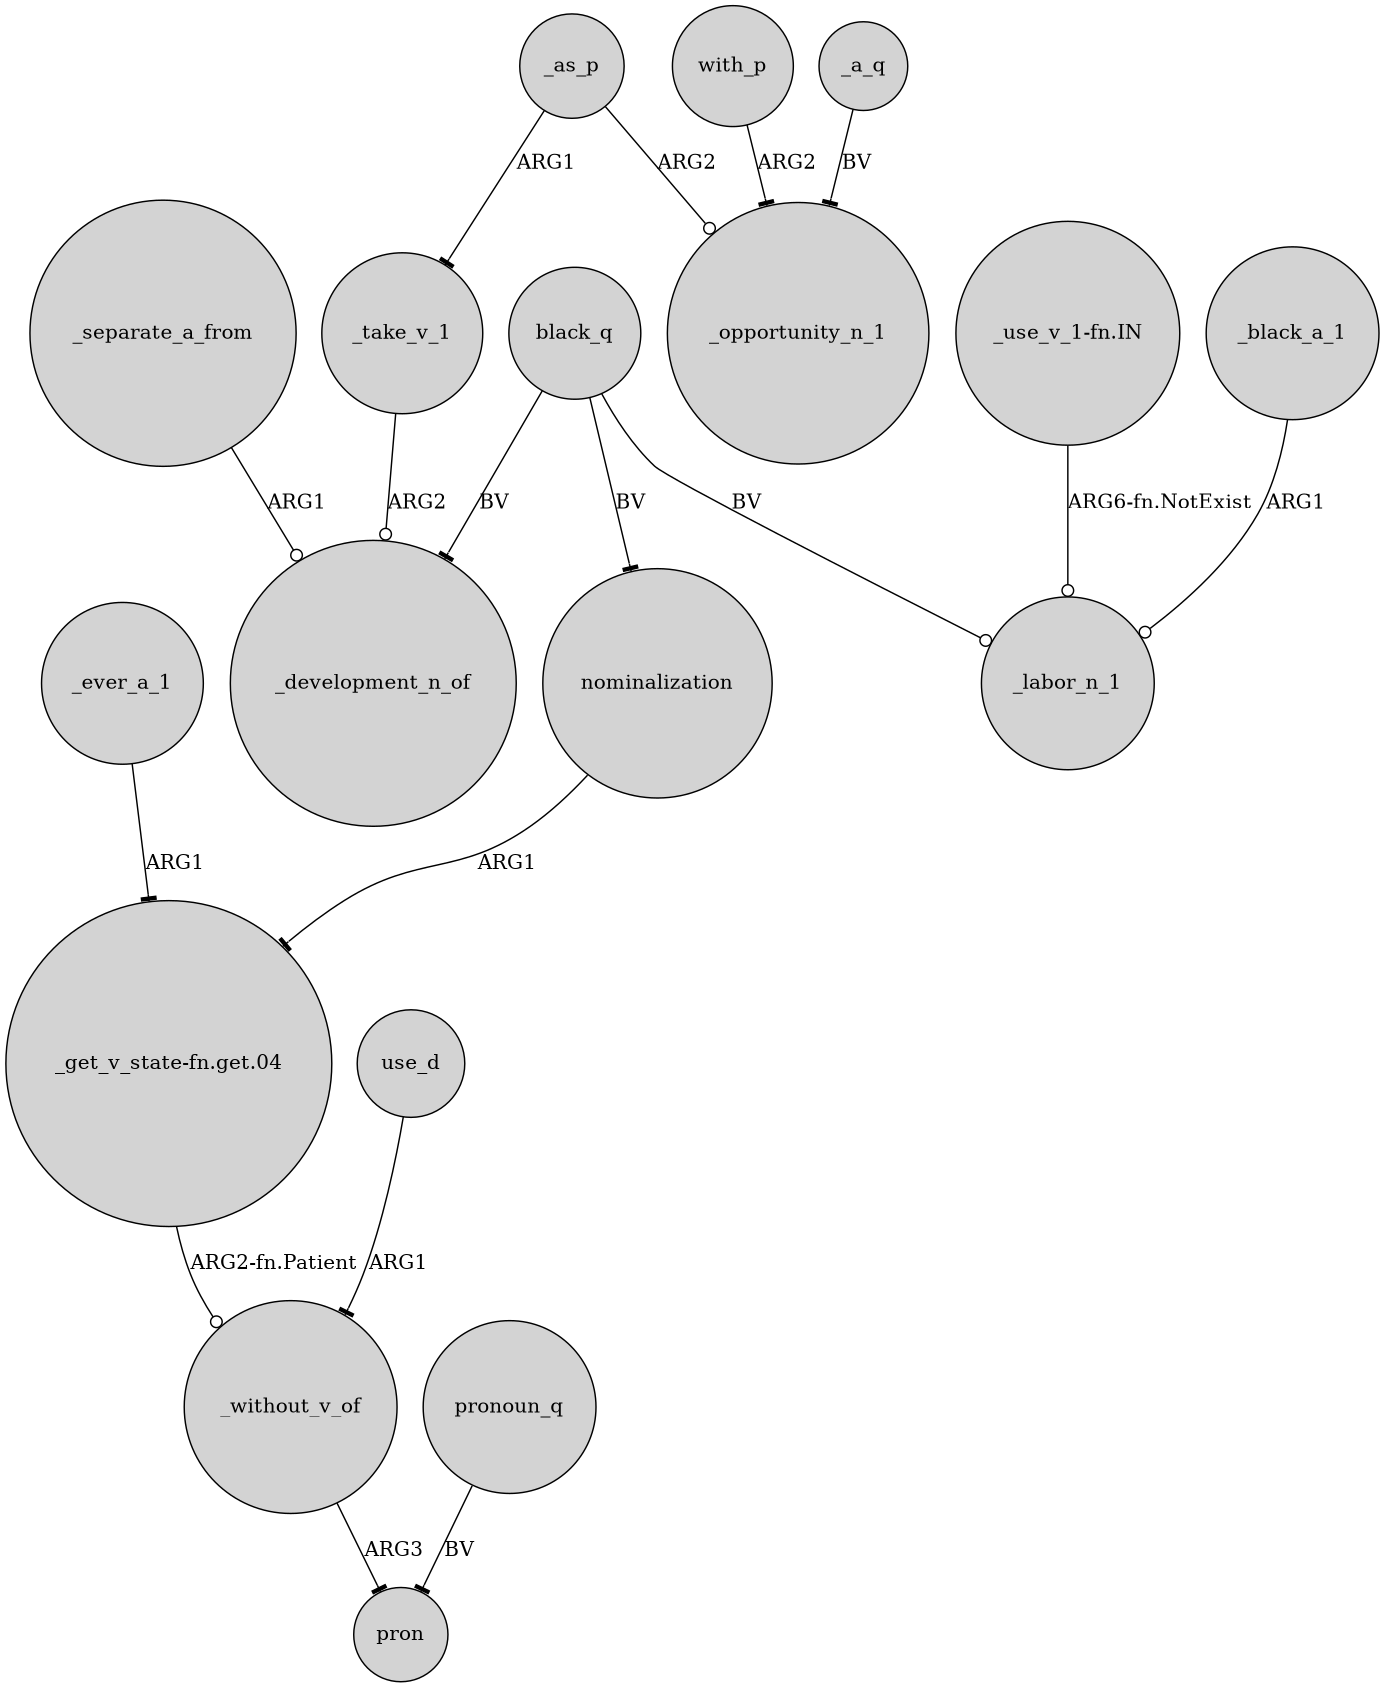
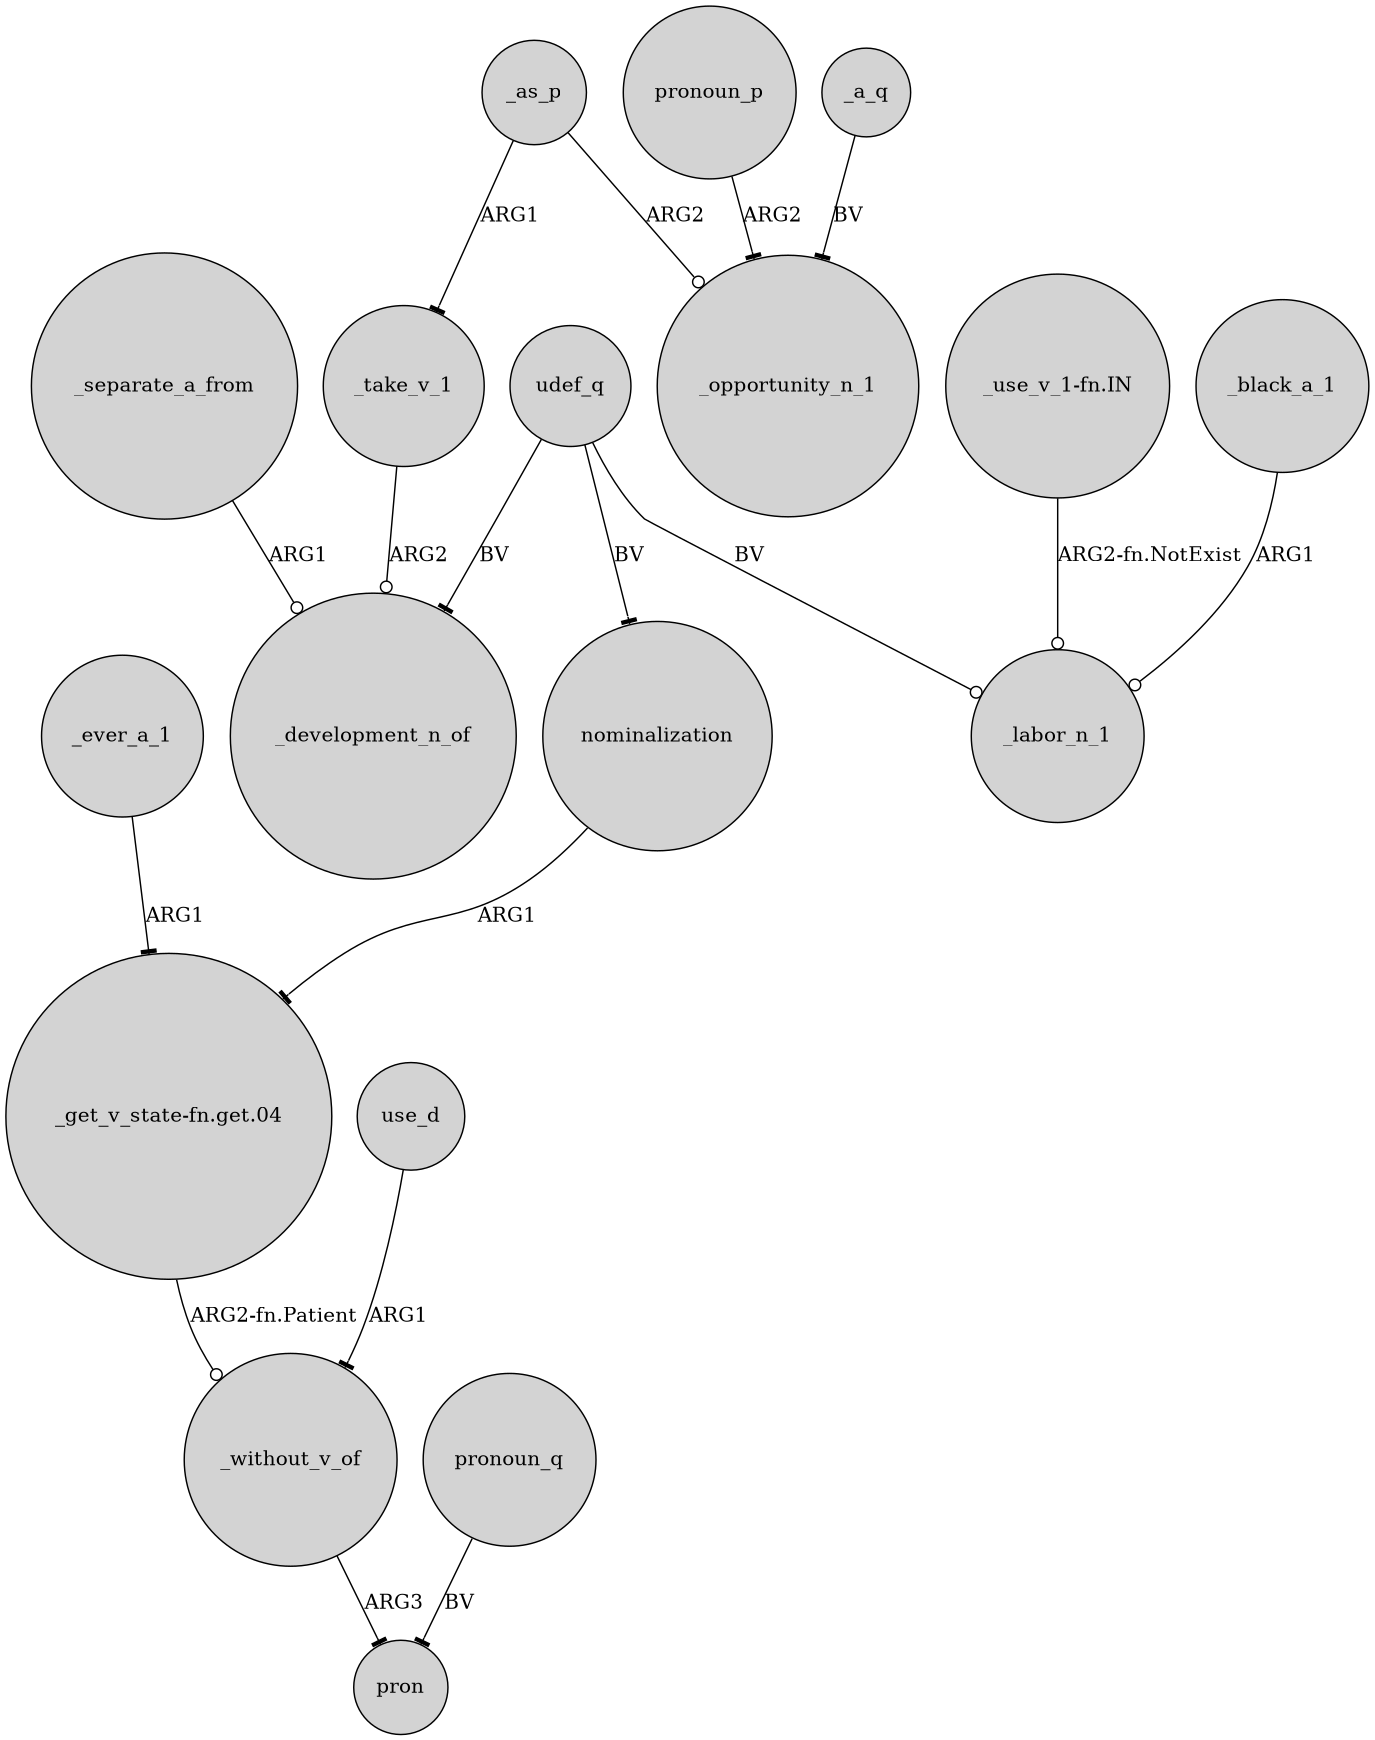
  digraph {
    node [shape=circle style=filled]
    edge [arrowhead=tee]
    n1 [label=_without_v_of]
    "_get_v_state-fn.get.04"
    pron
    _as_p
    _opportunity_n_1
    _take_v_1
    _development_n_of
    "_use_v_1-fn.IN"
    _labor_n_1
    _ever_a_1
    n11 [label=use_d]
-   with_p
+   with_p [label=pronoun_p]
    nominalization
-   udef_q [label=black_q]
+   udef_q
    _black_a_1
    pronoun_q
    _a_q
    _separate_a_from
    n1 -> pron [label=ARG3]
    "_get_v_state-fn.get.04" -> n1 [arrowhead=odot label="ARG2-fn.Patient"]
    _as_p -> _opportunity_n_1 [arrowhead=odot label=ARG2]
    _as_p -> _take_v_1 [label=ARG1]
    _take_v_1 -> _development_n_of [arrowhead=odot label=ARG2]
-   "_use_v_1-fn.IN" -> _labor_n_1 [arrowhead=odot label="ARG6-fn.NotExist"]
+   "_use_v_1-fn.IN" -> _labor_n_1 [arrowhead=odot label="ARG2-fn.NotExist"]
    _ever_a_1 -> "_get_v_state-fn.get.04" [label=ARG1]
    n11 -> n1 [label=ARG1]
    with_p -> _opportunity_n_1 [label=ARG2]
    nominalization -> "_get_v_state-fn.get.04" [label=ARG1]
    udef_q -> _development_n_of [label=BV]
    udef_q -> _labor_n_1 [arrowhead=odot label=BV]
    udef_q -> nominalization [label=BV]
    _black_a_1 -> _labor_n_1 [arrowhead=odot label=ARG1]
    pronoun_q -> pron [label=BV]
    _a_q -> _opportunity_n_1 [label=BV]
    _separate_a_from -> _development_n_of [arrowhead=odot label=ARG1]
  }
